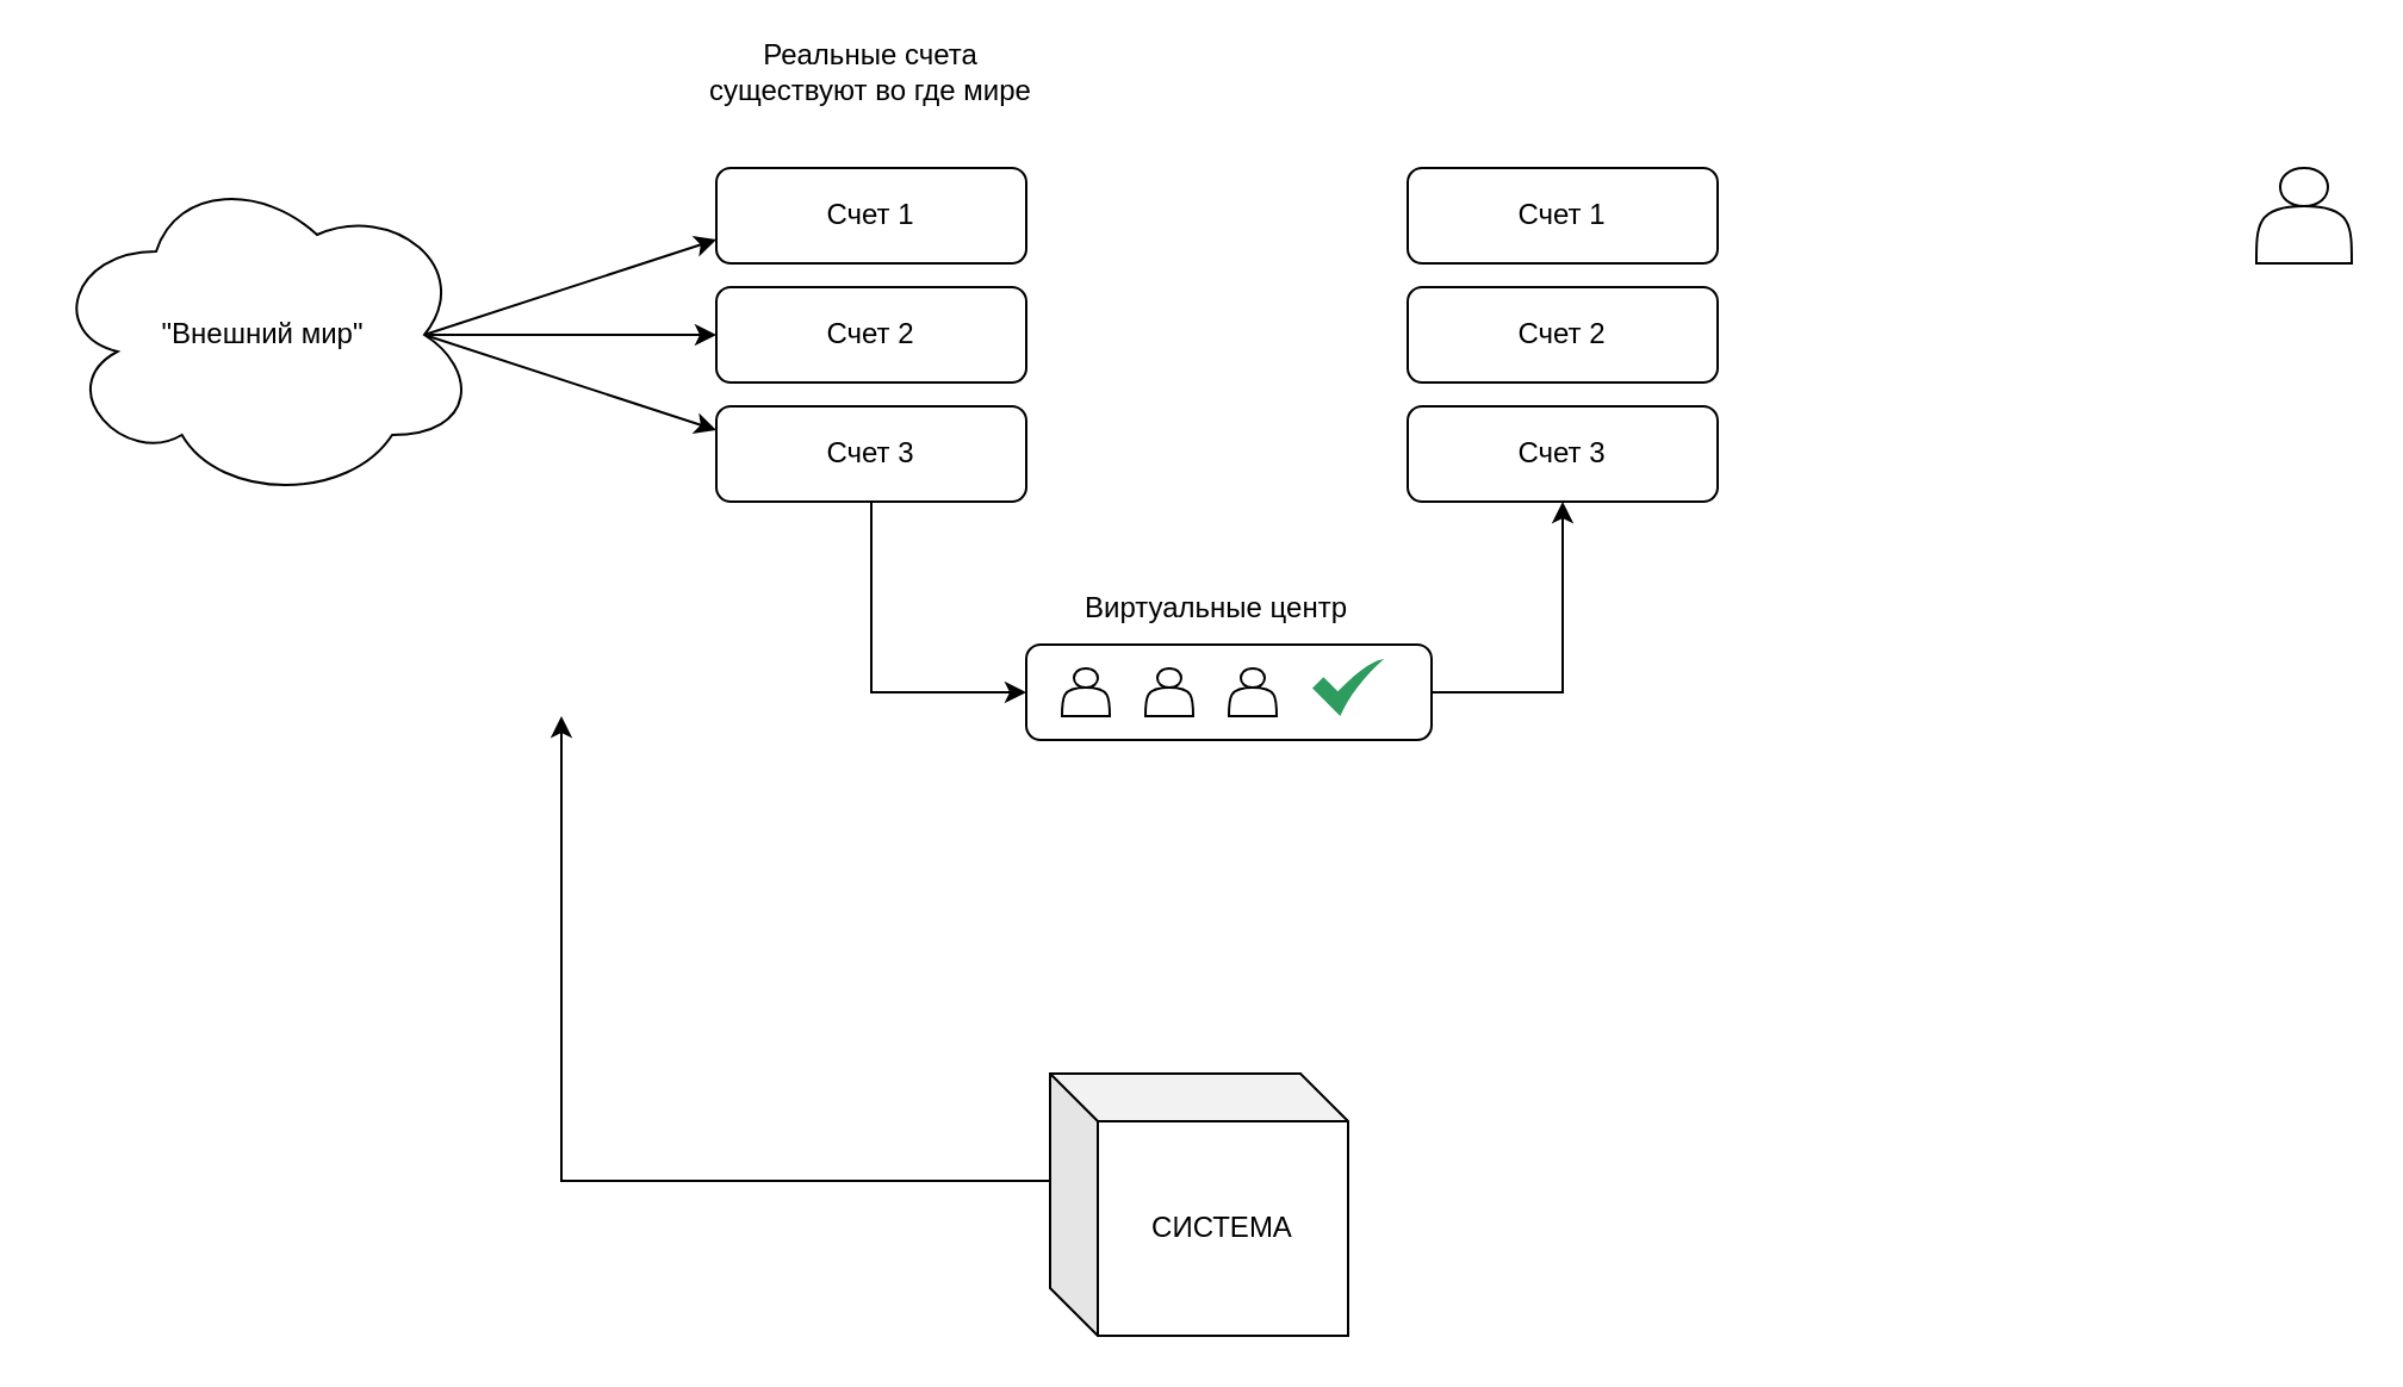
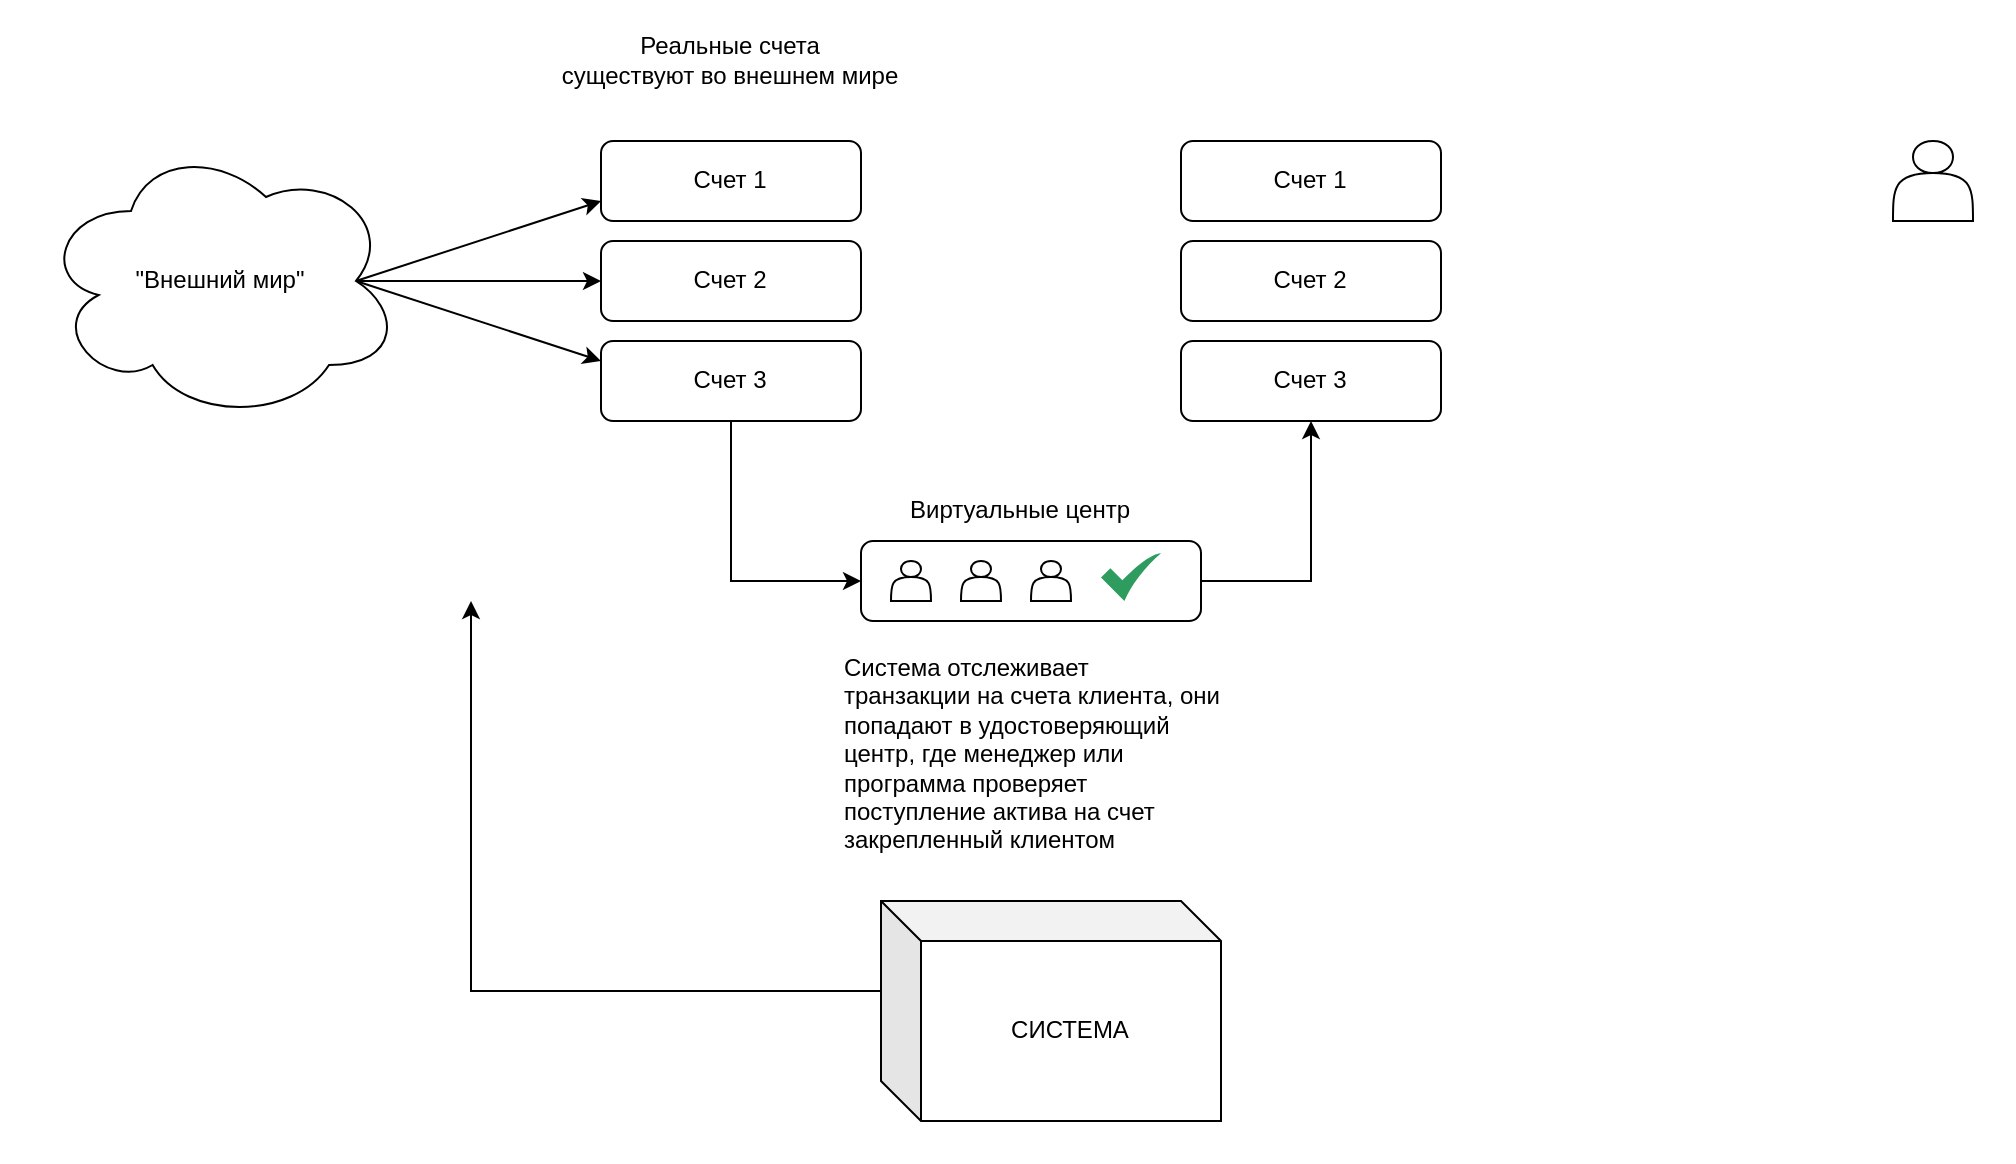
  <mxCell id="0" />
  <mxCell id="1" parent="0" />
  <mxCell id="2" style="edgeStyle=orthogonalEdgeStyle;rounded=0;orthogonalLoop=1;jettySize=auto;html=1;exitX=0.5;exitY=1;exitDx=0;exitDy=0;entryX=0;entryY=0.5;entryDx=0;entryDy=0;fontColor=#000000;" edge="1" parent="1" source="3" target="19"><mxGeometry relative="1" as="geometry" /></mxCell>
  <mxCell id="3" value="Счет 3" style="rounded=1;whiteSpace=wrap;html=1;" vertex="1" parent="1"><mxGeometry x="300" y="170" width="130" height="40" as="geometry" /></mxCell>
  <mxCell id="4" value="Счет 2" style="rounded=1;whiteSpace=wrap;html=1;" vertex="1" parent="1"><mxGeometry x="300" y="120" width="130" height="40" as="geometry" /></mxCell>
  <mxCell id="5" value="Счет 1" style="rounded=1;whiteSpace=wrap;html=1;" vertex="1" parent="1"><mxGeometry x="300" y="70" width="130" height="40" as="geometry" /></mxCell>
  <mxCell id="6" style="rounded=0;orthogonalLoop=1;jettySize=auto;html=1;exitX=0.875;exitY=0.5;exitDx=0;exitDy=0;exitPerimeter=0;entryX=0;entryY=0.75;entryDx=0;entryDy=0;" edge="1" parent="1" source="9" target="5"><mxGeometry relative="1" as="geometry"><mxPoint x="310" y="107" as="targetPoint" /></mxGeometry></mxCell>
  <mxCell id="7" style="edgeStyle=none;rounded=0;orthogonalLoop=1;jettySize=auto;html=1;exitX=0.875;exitY=0.5;exitDx=0;exitDy=0;exitPerimeter=0;entryX=0;entryY=0.5;entryDx=0;entryDy=0;" edge="1" parent="1" source="9" target="4"><mxGeometry relative="1" as="geometry" /></mxCell>
  <mxCell id="8" style="edgeStyle=none;rounded=0;orthogonalLoop=1;jettySize=auto;html=1;exitX=0.875;exitY=0.5;exitDx=0;exitDy=0;exitPerimeter=0;entryX=0;entryY=0.25;entryDx=0;entryDy=0;" edge="1" parent="1" source="9" target="3"><mxGeometry relative="1" as="geometry" /></mxCell>
  <mxCell id="9" value="&quot;Внешний мир&quot;" style="ellipse;shape=cloud;whiteSpace=wrap;html=1;" vertex="1" parent="1"><mxGeometry x="20" y="70" width="180" height="140" as="geometry" /></mxCell>
  <mxCell id="10" style="edgeStyle=orthogonalEdgeStyle;rounded=0;orthogonalLoop=1;jettySize=auto;html=1;exitX=0;exitY=0;exitDx=0;exitDy=45;exitPerimeter=0;entryX=0.5;entryY=1;entryDx=0;entryDy=0;fontColor=#999999;" edge="1" parent="1" source="11" target="16"><mxGeometry relative="1" as="geometry" /></mxCell>
- <mxCell id="11" value="СИСТЕМА" style="shape=cube;whiteSpace=wrap;html=1;boundedLbl=1;backgroundOutline=1;darkOpacity=0.05;darkOpacity2=0.1;" vertex="1" parent="1"><mxGeometry x="440" y="450" width="125" height="110" as="geometry" /></mxCell>
+ <mxCell id="11" value="СИСТЕМА" style="shape=cube;whiteSpace=wrap;html=1;boundedLbl=1;backgroundOutline=1;darkOpacity=0.05;darkOpacity2=0.1;" vertex="1" parent="1"><mxGeometry x="440" y="450" width="170" height="110" as="geometry" /></mxCell>
  <mxCell id="12" value="" style="shape=actor;whiteSpace=wrap;html=1;" vertex="1" parent="1"><mxGeometry x="946" y="70" width="40" height="40" as="geometry" /></mxCell>
  <mxCell id="13" value="Счет 3" style="rounded=1;whiteSpace=wrap;html=1;" vertex="1" parent="1"><mxGeometry x="590" y="170" width="130" height="40" as="geometry" /></mxCell>
  <mxCell id="14" value="Счет 2" style="rounded=1;whiteSpace=wrap;html=1;" vertex="1" parent="1"><mxGeometry x="590" y="120" width="130" height="40" as="geometry" /></mxCell>
  <mxCell id="15" value="Счет 1" style="rounded=1;whiteSpace=wrap;html=1;" vertex="1" parent="1"><mxGeometry x="590" y="70" width="130" height="40" as="geometry" /></mxCell>
  <mxCell id="16" value="" style="shape=image;html=1;verticalAlign=top;verticalLabelPosition=bottom;labelBackgroundColor=#ffffff;imageAspect=0;aspect=fixed;image=https://cdn3.iconfinder.com/data/icons/wpzoom-developer-icon-set/500/34-128.png;rounded=1;imageBackground=none;fontColor=#999999;" vertex="1" parent="1"><mxGeometry x="190" y="210" width="90" height="90" as="geometry" /></mxCell>
- <mxCell id="17" value="Реальные счета&lt;br&gt;существуют во где мире" style="text;html=1;strokeColor=none;fillColor=none;align=center;verticalAlign=middle;whiteSpace=wrap;rounded=0;fontColor=#000000;" vertex="1" parent="1"><mxGeometry x="270" y="20" width="190" height="20" as="geometry" /></mxCell>
+ <mxCell id="17" value="Реальные счета&lt;br&gt;существуют во внешнем мире" style="text;html=1;strokeColor=none;fillColor=none;align=center;verticalAlign=middle;whiteSpace=wrap;rounded=0;fontColor=#000000;" vertex="1" parent="1"><mxGeometry x="270" y="20" width="190" height="20" as="geometry" /></mxCell>
  <mxCell id="18" style="edgeStyle=orthogonalEdgeStyle;rounded=0;orthogonalLoop=1;jettySize=auto;html=1;exitX=1;exitY=0.5;exitDx=0;exitDy=0;entryX=0.5;entryY=1;entryDx=0;entryDy=0;fontColor=#000000;" edge="1" parent="1" source="19" target="13"><mxGeometry relative="1" as="geometry" /></mxCell>
  <mxCell id="19" value="" style="rounded=1;whiteSpace=wrap;html=1;fontColor=#000000;" vertex="1" parent="1"><mxGeometry x="430" y="270" width="170" height="40" as="geometry" /></mxCell>
  <mxCell id="20" value="Виртуальные центр" style="text;html=1;strokeColor=none;fillColor=none;align=center;verticalAlign=middle;whiteSpace=wrap;rounded=0;fontColor=#000000;" vertex="1" parent="1"><mxGeometry x="415" y="245" width="190" height="20" as="geometry" /></mxCell>
  <mxCell id="21" value="" style="html=1;aspect=fixed;strokeColor=none;shadow=0;align=center;verticalAlign=top;fillColor=#2D9C5E;shape=mxgraph.gcp2.check;rounded=1;fontColor=#000000;" vertex="1" parent="1"><mxGeometry x="550" y="276" width="30" height="24" as="geometry" /></mxCell>
  <mxCell id="22" value="" style="shape=actor;whiteSpace=wrap;html=1;" vertex="1" parent="1"><mxGeometry x="445" y="280" width="20" height="20" as="geometry" /></mxCell>
  <mxCell id="23" value="" style="shape=actor;whiteSpace=wrap;html=1;" vertex="1" parent="1"><mxGeometry x="480" y="280" width="20" height="20" as="geometry" /></mxCell>
  <mxCell id="24" value="" style="shape=actor;whiteSpace=wrap;html=1;" vertex="1" parent="1"><mxGeometry x="515" y="280" width="20" height="20" as="geometry" /></mxCell>
+ <mxCell id="25" value="Система отслеживает транзакции на счета клиента, они попадают в удостоверяющий центр, где менеджер или программа проверяет поступление актива на счет закрепленный клиентом" style="text;html=1;strokeColor=none;fillColor=none;align=left;verticalAlign=top;whiteSpace=wrap;rounded=0;fontColor=#000000;" vertex="1" parent="1"><mxGeometry x="420" y="320" width="190" height="110" as="geometry" /></mxCell>
